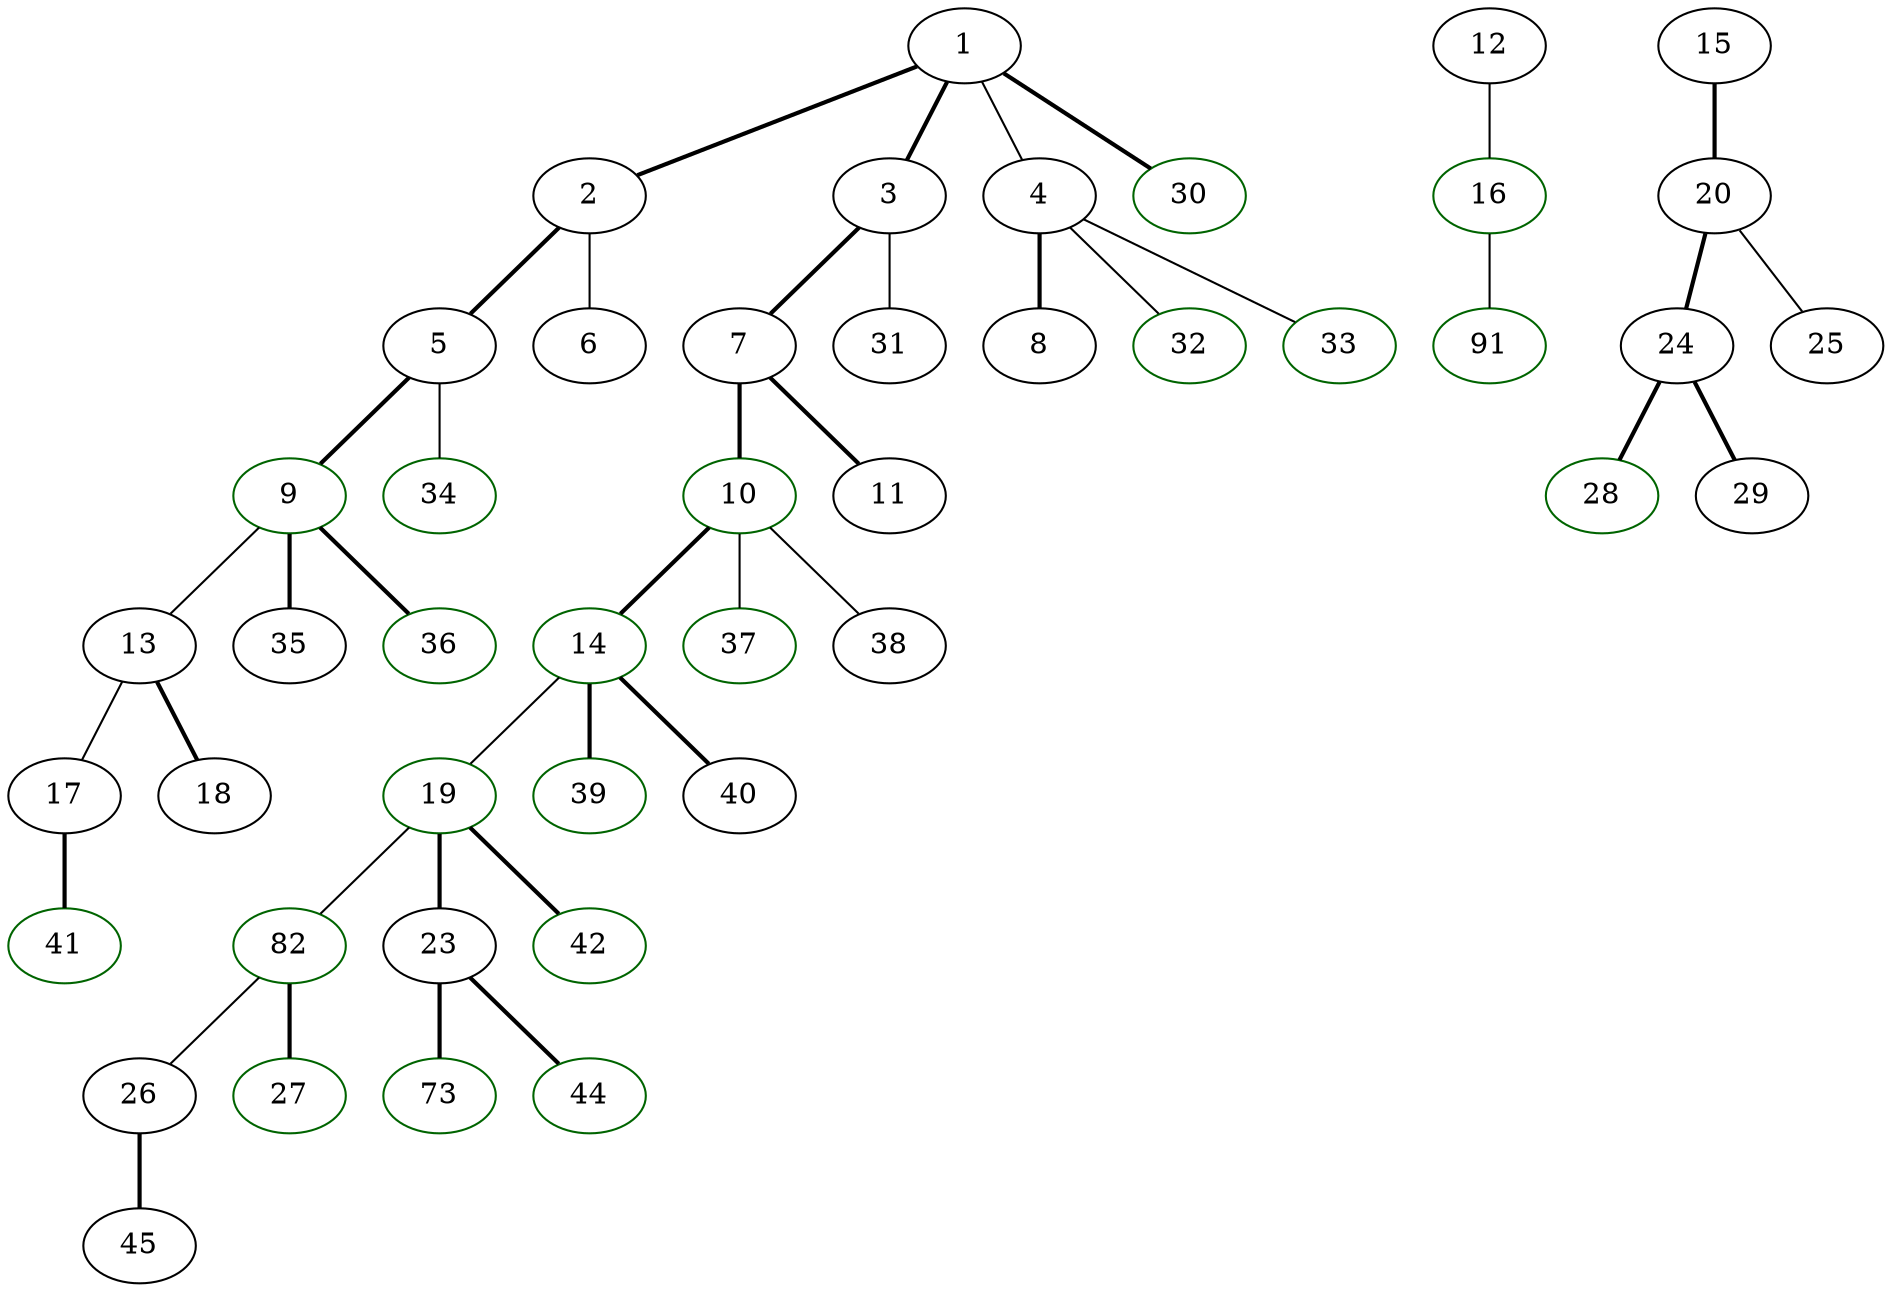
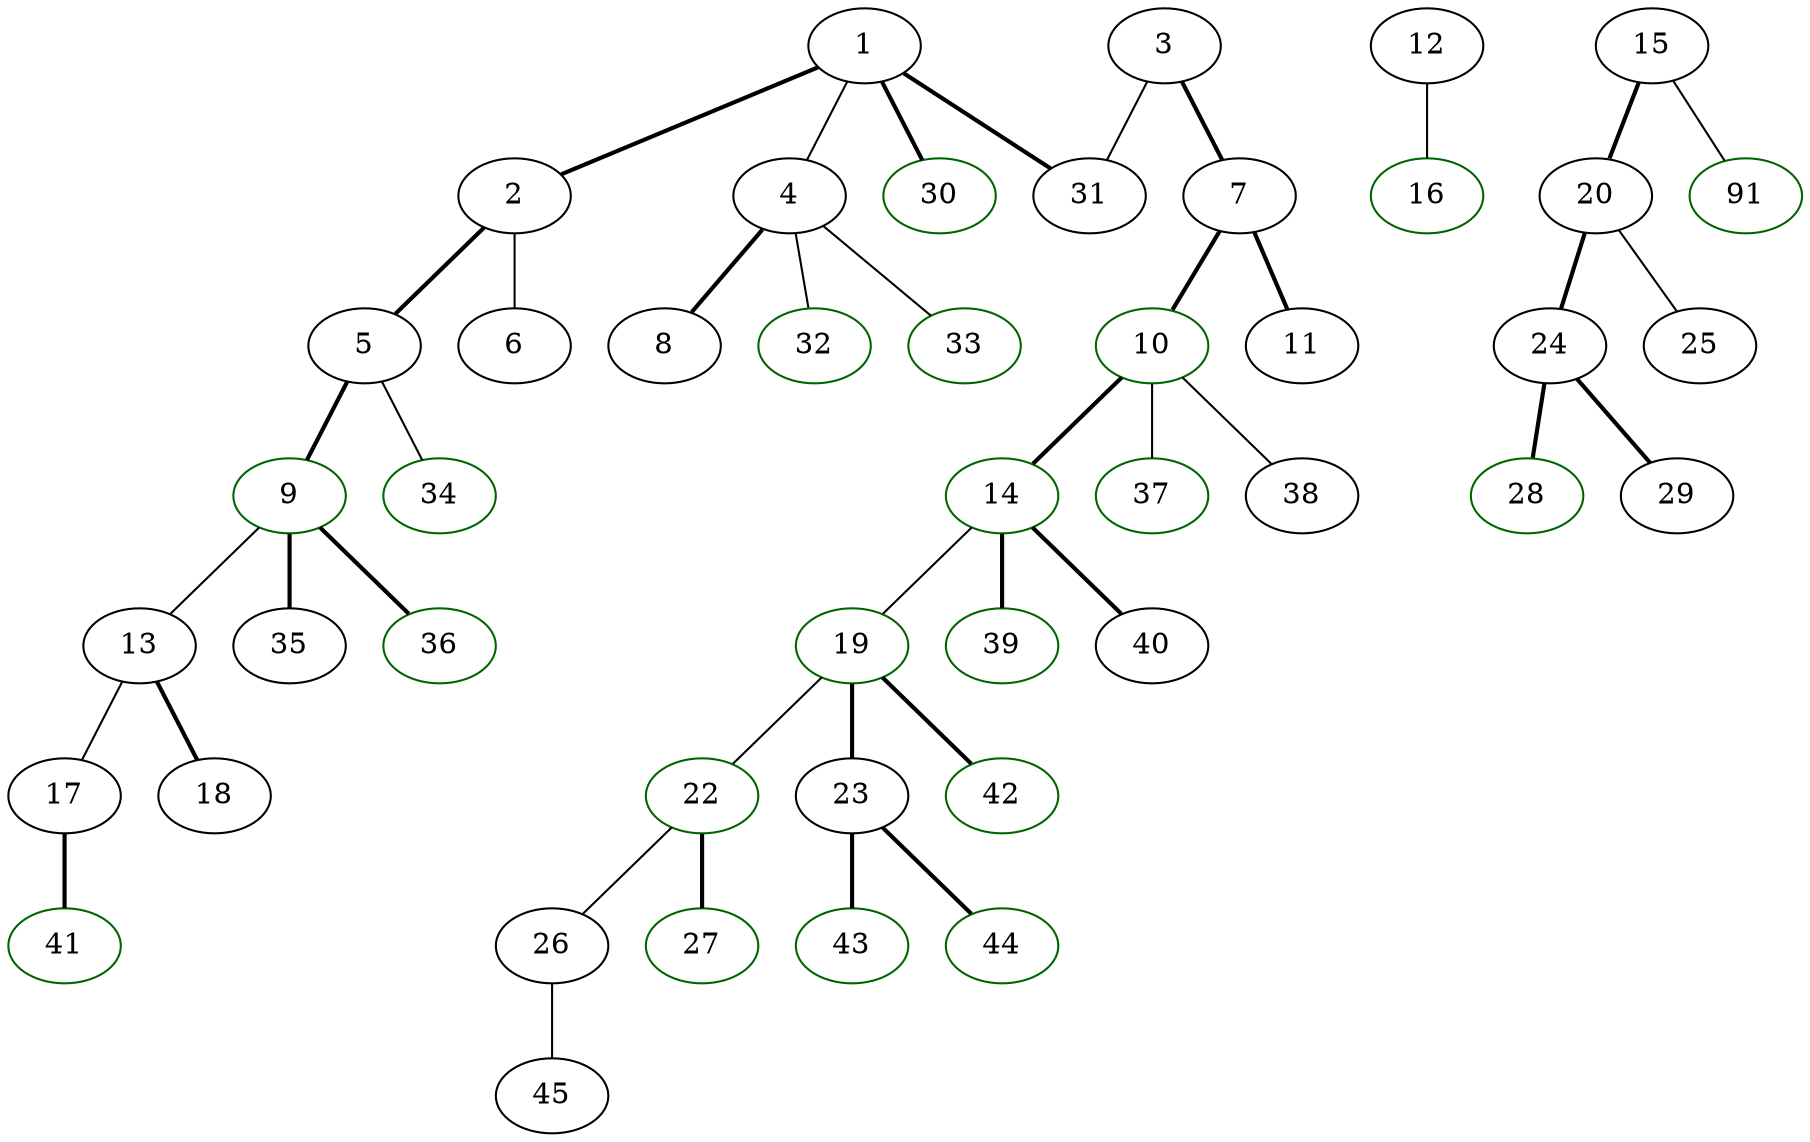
  graph {
    node [chem=H color=black]
    edge [style=bold valence=1]
    1 [chem=C]
    2 [chem=C]
    3 [chem=N]
    4 [chem=C]
    30 [color=darkgreen]
    5 [chem=N]
    6 [chem=O]
    7 [chem=C]
    31
    8 [chem=S]
    32 [color=darkgreen]
    33 [color=darkgreen]
    9 [chem=C color=darkgreen]
    34 [color=darkgreen]
    10 [chem=C color=darkgreen]
    11 [chem=O]
    13 [chem=C]
    35
    36 [color=darkgreen]
    14 [chem=C color=darkgreen]
    37 [color=darkgreen]
    38
    12 [chem=C]
    16 [chem=Cl color=darkgreen]
    17 [chem=O]
    18 [chem=O]
    19 [chem=C color=darkgreen]
    39 [color=darkgreen]
    40
    15 [chem=C]
    20 [chem=C]
    n32 [chem=Cl color=darkgreen label=91]
    41 [color=darkgreen]
-   22 [chem=C color=darkgreen label=82]
+   22 [chem=C color=darkgreen]
    23 [chem=N]
    42 [color=darkgreen]
    24 [chem=C]
    25 [chem=Cl]
    26 [chem=O]
    27 [chem=O color=darkgreen]
-   43 [color=darkgreen label=73]
+   43 [color=darkgreen]
    44 [color=darkgreen]
    28 [chem=Cl color=darkgreen]
    29 [chem=Cl]
    45
    1 -- 2
-   1 -- 3
+   1 -- 31
    1 -- 4 [style=solid]
    1 -- 30
    2 -- 5
    2 -- 6 [style=solid valence=2]
    3 -- 7
    3 -- 31 [style=solid]
    4 -- 8
    4 -- 32 [style=solid]
    4 -- 33 [style=solid]
    5 -- 9
    5 -- 34 [style=solid]
    7 -- 10
    7 -- 11 [valence=2]
    9 -- 13 [style=solid]
    9 -- 35
    9 -- 36
    10 -- 14
    10 -- 37 [style=solid]
    10 -- 38 [style=solid]
    13 -- 17 [style=solid]
    13 -- 18 [valence=2]
    14 -- 19 [style=solid]
    14 -- 39
    14 -- 40
    12 -- 16 [style=solid]
    17 -- 41
    19 -- 22 [style=solid]
    19 -- 23
    19 -- 42
    15 -- 20
-   16 -- n32 [style=solid]
+   15 -- n32 [style=solid]
    20 -- 24 [valence=2]
    20 -- 25 [style=solid]
    22 -- 26 [style=solid]
    22 -- 27 [valence=2]
    23 -- 43
    23 -- 44
    24 -- 28
    24 -- 29
-   26 -- 45
+   26 -- 45 [style=solid]
  }
